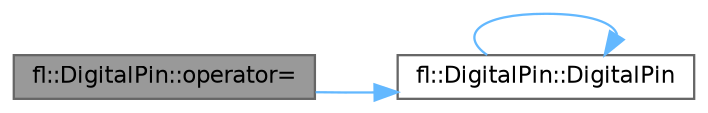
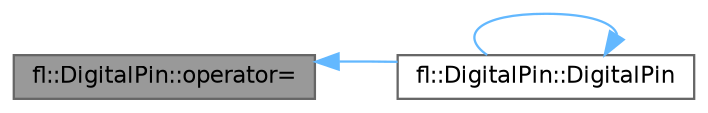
  digraph {
    rankdir=LR
    node [fontname=Helvetica fontsize=10 shape=box style=filled]
    edge [color=steelblue1 fontname=Helvetica fontsize=10 labelfontname=Helvetica labelfontsize=10 style=solid]
    n1 [color=gray40 fillcolor=grey60 fontcolor=black height=0.2 label="fl::DigitalPin::operator=" width=0.4]
    n2 [color=grey40 fillcolor=white height=0.2 label="fl::DigitalPin::DigitalPin" width=0.4]
-   n1 -> n2
+   n2 -> n1
    n2 -> n2
  }
